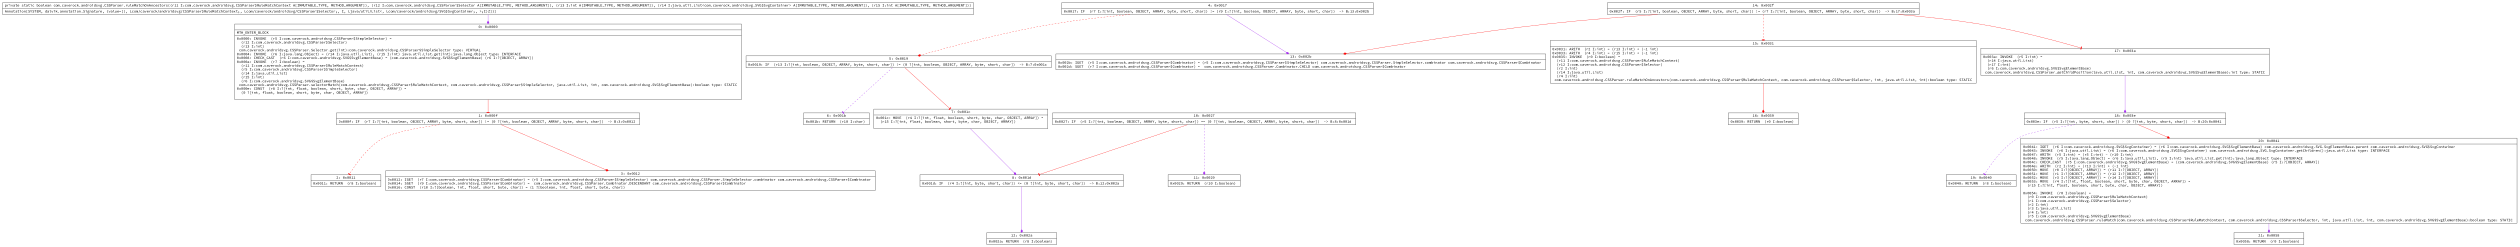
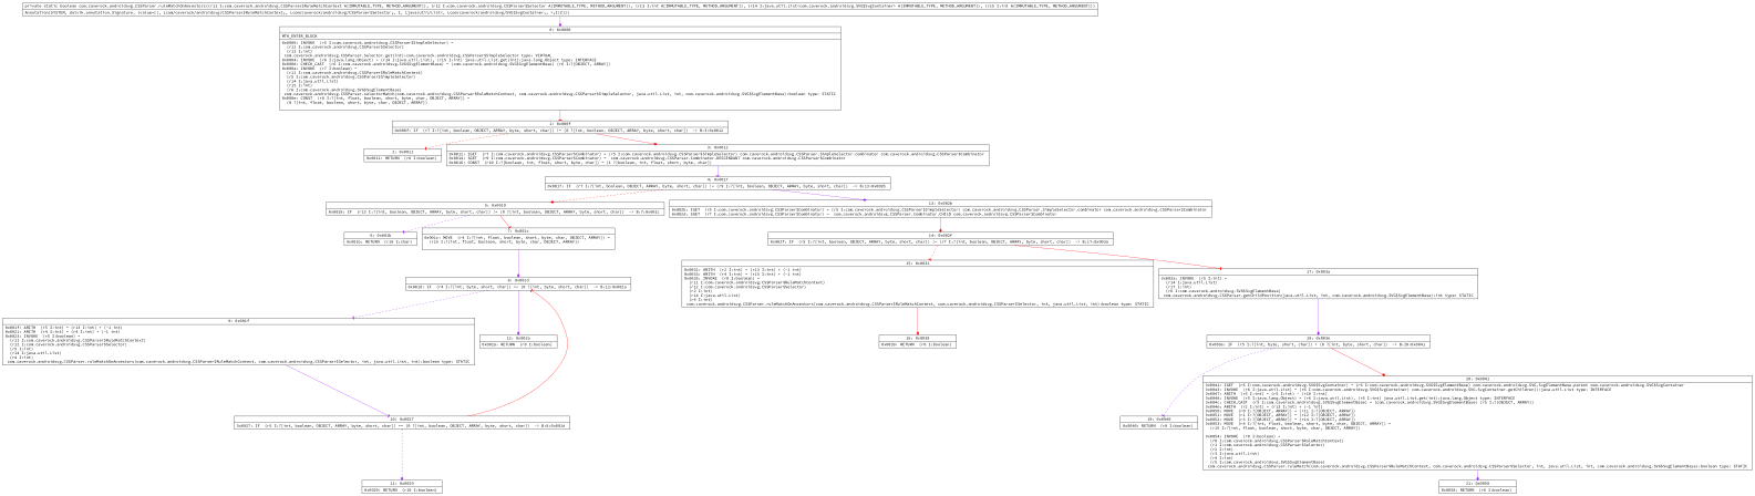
  digraph {
    fontname="Source Code Pro"
    node [fontname="Source Code Pro" shape=record]
    edge [arrowhead=diamond color=purple fontname="Source Code Pro"]
    n1 [label="{0\:\ 0x0000|MTH_ENTER_BLOCK\l|0x0000: INVOKE  (r5 I:com.caverock.androidsvg.CSSParser$SimpleSelector) = \l  (r12 I:com.caverock.androidsvg.CSSParser$Selector)\l  (r13 I:int)\l com.caverock.androidsvg.CSSParser.Selector.get(int):com.caverock.androidsvg.CSSParser$SimpleSelector type: VIRTUAL \l0x0004: INVOKE  (r6 I:java.lang.Object) = (r14 I:java.util.List), (r15 I:int) java.util.List.get(int):java.lang.Object type: INTERFACE \l0x0008: CHECK_CAST  (r6 I:com.caverock.androidsvg.SVG$SvgElementBase) = (com.caverock.androidsvg.SVG$SvgElementBase) (r6 I:?[OBJECT, ARRAY]) \l0x000a: INVOKE  (r7 I:boolean) = \l  (r11 I:com.caverock.androidsvg.CSSParser$RuleMatchContext)\l  (r5 I:com.caverock.androidsvg.CSSParser$SimpleSelector)\l  (r14 I:java.util.List)\l  (r15 I:int)\l  (r6 I:com.caverock.androidsvg.SVG$SvgElementBase)\l com.caverock.androidsvg.CSSParser.selectorMatch(com.caverock.androidsvg.CSSParser$RuleMatchContext, com.caverock.androidsvg.CSSParser$SimpleSelector, java.util.List, int, com.caverock.androidsvg.SVG$SvgElementBase):boolean type: STATIC \l0x000e: CONST  (r8 I:?[int, float, boolean, short, byte, char, OBJECT, ARRAY]) = \l  (0 ?[int, float, boolean, short, byte, char, OBJECT, ARRAY])\l \l}"]
    n2 [label="{1\:\ 0x000f|0x000f: IF  (r7 I:?[int, boolean, OBJECT, ARRAY, byte, short, char]) != (0 ?[int, boolean, OBJECT, ARRAY, byte, short, char])  \-\> B:3:0x0012 \l}"]
    n3 [label="{2\:\ 0x0011|0x0011: RETURN  (r8 I:boolean) \l}"]
    n4 [label="{3\:\ 0x0012|0x0012: IGET  (r7 I:com.caverock.androidsvg.CSSParser$Combinator) = (r5 I:com.caverock.androidsvg.CSSParser$SimpleSelector) com.caverock.androidsvg.CSSParser.SimpleSelector.combinator com.caverock.androidsvg.CSSParser$Combinator \l0x0014: SGET  (r9 I:com.caverock.androidsvg.CSSParser$Combinator) =  com.caverock.androidsvg.CSSParser.Combinator.DESCENDANT com.caverock.androidsvg.CSSParser$Combinator \l0x0016: CONST  (r10 I:?[boolean, int, float, short, byte, char]) = (1 ?[boolean, int, float, short, byte, char]) \l}"]
    n5 [label="{4\:\ 0x0017|0x0017: IF  (r7 I:?[int, boolean, OBJECT, ARRAY, byte, short, char]) != (r9 I:?[int, boolean, OBJECT, ARRAY, byte, short, char])  \-\> B:13:0x002b \l}"]
    n6 [label="{5\:\ 0x0019|0x0019: IF  (r13 I:?[int, boolean, OBJECT, ARRAY, byte, short, char]) != (0 ?[int, boolean, OBJECT, ARRAY, byte, short, char])  \-\> B:7:0x001c \l}"]
    n7 [label="{13\:\ 0x002b|0x002b: IGET  (r5 I:com.caverock.androidsvg.CSSParser$Combinator) = (r5 I:com.caverock.androidsvg.CSSParser$SimpleSelector) com.caverock.androidsvg.CSSParser.SimpleSelector.combinator com.caverock.androidsvg.CSSParser$Combinator \l0x002d: SGET  (r7 I:com.caverock.androidsvg.CSSParser$Combinator) =  com.caverock.androidsvg.CSSParser.Combinator.CHILD com.caverock.androidsvg.CSSParser$Combinator \l}"]
    n8 [label="{6\:\ 0x001b|0x001b: RETURN  (r10 I:char) \l}"]
    n9 [label="{7\:\ 0x001c|0x001c: MOVE  (r4 I:?[int, float, boolean, short, byte, char, OBJECT, ARRAY]) = \l  (r15 I:?[int, float, boolean, short, byte, char, OBJECT, ARRAY])\l \l}"]
    n10 [label="{14\:\ 0x002f|0x002f: IF  (r5 I:?[int, boolean, OBJECT, ARRAY, byte, short, char]) != (r7 I:?[int, boolean, OBJECT, ARRAY, byte, short, char])  \-\> B:17:0x003a \l}"]
    n11 [label="{8\:\ 0x001d|0x001d: IF  (r4 I:?[int, byte, short, char]) \<= (0 ?[int, byte, short, char])  \-\> B:12:0x002a \l}"]
+   n12 [label="{9\:\ 0x001f|0x001f: ARITH  (r5 I:int) = (r13 I:int) + (\-1 int) \l0x0021: ARITH  (r4 I:int) = (r4 I:int) + (\-1 int) \l0x0023: INVOKE  (r5 I:boolean) = \l  (r11 I:com.caverock.androidsvg.CSSParser$RuleMatchContext)\l  (r12 I:com.caverock.androidsvg.CSSParser$Selector)\l  (r5 I:int)\l  (r14 I:java.util.List)\l  (r4 I:int)\l com.caverock.androidsvg.CSSParser.ruleMatchOnAncestors(com.caverock.androidsvg.CSSParser$RuleMatchContext, com.caverock.androidsvg.CSSParser$Selector, int, java.util.List, int):boolean type: STATIC \l}"]
    n13 [label="{12\:\ 0x002a|0x002a: RETURN  (r8 I:boolean) \l}"]
    n14 [label="{10\:\ 0x0027|0x0027: IF  (r5 I:?[int, boolean, OBJECT, ARRAY, byte, short, char]) == (0 ?[int, boolean, OBJECT, ARRAY, byte, short, char])  \-\> B:8:0x001d \l}"]
    n15 [label="{11\:\ 0x0029|0x0029: RETURN  (r10 I:boolean) \l}"]
    n16 [label="{15\:\ 0x0031|0x0031: ARITH  (r2 I:int) = (r13 I:int) + (\-1 int) \l0x0033: ARITH  (r4 I:int) = (r15 I:int) + (\-1 int) \l0x0035: INVOKE  (r0 I:boolean) = \l  (r11 I:com.caverock.androidsvg.CSSParser$RuleMatchContext)\l  (r12 I:com.caverock.androidsvg.CSSParser$Selector)\l  (r2 I:int)\l  (r14 I:java.util.List)\l  (r4 I:int)\l com.caverock.androidsvg.CSSParser.ruleMatchOnAncestors(com.caverock.androidsvg.CSSParser$RuleMatchContext, com.caverock.androidsvg.CSSParser$Selector, int, java.util.List, int):boolean type: STATIC \l}"]
    n17 [label="{17\:\ 0x003a|0x003a: INVOKE  (r5 I:int) = \l  (r14 I:java.util.List)\l  (r17 I:int)\l  (r6 I:com.caverock.androidsvg.SVG$SvgElementBase)\l com.caverock.androidsvg.CSSParser.getChildPosition(java.util.List, int, com.caverock.androidsvg.SVG$SvgElementBase):int type: STATIC \l}"]
    n18 [label="{16\:\ 0x0039|0x0039: RETURN  (r0 I:boolean) \l}"]
    n19 [label="{18\:\ 0x003e|0x003e: IF  (r5 I:?[int, byte, short, char]) \> (0 ?[int, byte, short, char])  \-\> B:20:0x0041 \l}"]
    n20 [label="{19\:\ 0x0040|0x0040: RETURN  (r8 I:boolean) \l}"]
    n21 [label="{20\:\ 0x0041|0x0041: IGET  (r6 I:com.caverock.androidsvg.SVG$SvgContainer) = (r6 I:com.caverock.androidsvg.SVG$SvgElementBase) com.caverock.androidsvg.SVG.SvgElementBase.parent com.caverock.androidsvg.SVG$SvgContainer \l0x0043: INVOKE  (r6 I:java.util.List) = (r6 I:com.caverock.androidsvg.SVG$SvgContainer) com.caverock.androidsvg.SVG.SvgContainer.getChildren():java.util.List type: INTERFACE \l0x0047: ARITH  (r5 I:int) = (r5 I:int) \- (r10 I:int) \l0x0048: INVOKE  (r5 I:java.lang.Object) = (r6 I:java.util.List), (r5 I:int) java.util.List.get(int):java.lang.Object type: INTERFACE \l0x004c: CHECK_CAST  (r5 I:com.caverock.androidsvg.SVG$SvgElementBase) = (com.caverock.androidsvg.SVG$SvgElementBase) (r5 I:?[OBJECT, ARRAY]) \l0x004e: ARITH  (r2 I:int) = (r13 I:int) + (\-1 int) \l0x0050: MOVE  (r0 I:?[OBJECT, ARRAY]) = (r11 I:?[OBJECT, ARRAY]) \l0x0051: MOVE  (r1 I:?[OBJECT, ARRAY]) = (r12 I:?[OBJECT, ARRAY]) \l0x0052: MOVE  (r3 I:?[OBJECT, ARRAY]) = (r14 I:?[OBJECT, ARRAY]) \l0x0053: MOVE  (r4 I:?[int, float, boolean, short, byte, char, OBJECT, ARRAY]) = \l  (r15 I:?[int, float, boolean, short, byte, char, OBJECT, ARRAY])\l \l0x0054: INVOKE  (r0 I:boolean) = \l  (r0 I:com.caverock.androidsvg.CSSParser$RuleMatchContext)\l  (r1 I:com.caverock.androidsvg.CSSParser$Selector)\l  (r2 I:int)\l  (r3 I:java.util.List)\l  (r4 I:int)\l  (r5 I:com.caverock.androidsvg.SVG$SvgElementBase)\l com.caverock.androidsvg.CSSParser.ruleMatch(com.caverock.androidsvg.CSSParser$RuleMatchContext, com.caverock.androidsvg.CSSParser$Selector, int, java.util.List, int, com.caverock.androidsvg.SVG$SvgElementBase):boolean type: STATIC \l}"]
    n22 [label="{21\:\ 0x0058|0x0058: RETURN  (r0 I:boolean) \l}"]
    n23 [label="{private static boolean com.caverock.androidsvg.CSSParser.ruleMatchOnAncestors((r11 I:com.caverock.androidsvg.CSSParser$RuleMatchContext A[IMMUTABLE_TYPE, METHOD_ARGUMENT]), (r12 I:com.caverock.androidsvg.CSSParser$Selector A[IMMUTABLE_TYPE, METHOD_ARGUMENT]), (r13 I:int A[IMMUTABLE_TYPE, METHOD_ARGUMENT]), (r14 I:java.util.List\<com.caverock.androidsvg.SVG$SvgContainer\> A[IMMUTABLE_TYPE, METHOD_ARGUMENT]), (r15 I:int A[IMMUTABLE_TYPE, METHOD_ARGUMENT]))  | Annotation[SYSTEM, dalvik.annotation.Signature, \{value=[(, Lcom\/caverock\/androidsvg\/CSSParser$RuleMatchContext;, Lcom\/caverock\/androidsvg\/CSSParser$Selector;, I, Ljava\/util\/List\<, Lcom\/caverock\/androidsvg\/SVG$SvgContainer;, \>;I)Z]\}]\l}"]
    n1 -> n2 [arrowhead=tee color=red]
    n2 -> n3 [arrowhead=tee color=red style=dashed]
    n2 -> n4 [color=red]
+   n4 -> n5 [arrowhead=tee]
    n5 -> n6 [color=red style=dashed]
    n5 -> n7
    n6 -> n8 [arrowhead=tee style=dashed]
    n6 -> n9 [arrowhead=tee color=red]
-   n10 -> n7 [color=red]
+   n7 -> n10 [color=red]
    n9 -> n11
    n10 -> n16 [arrowhead=tee color=red style=dashed]
    n10 -> n17 [arrowhead=tee color=red]
+   n11 -> n12 [arrowhead=tee style=dashed]
    n11 -> n13
+   n12 -> n14 [arrowhead=tee]
    n14 -> n11 [arrowhead=tee color=red]
    n14 -> n15 [style=dashed]
    n16 -> n18 [color=red]
    n17 -> n19
    n19 -> n20 [arrowhead=tee style=dashed]
    n19 -> n21 [color=red]
    n21 -> n22
    n23 -> n1
  }
